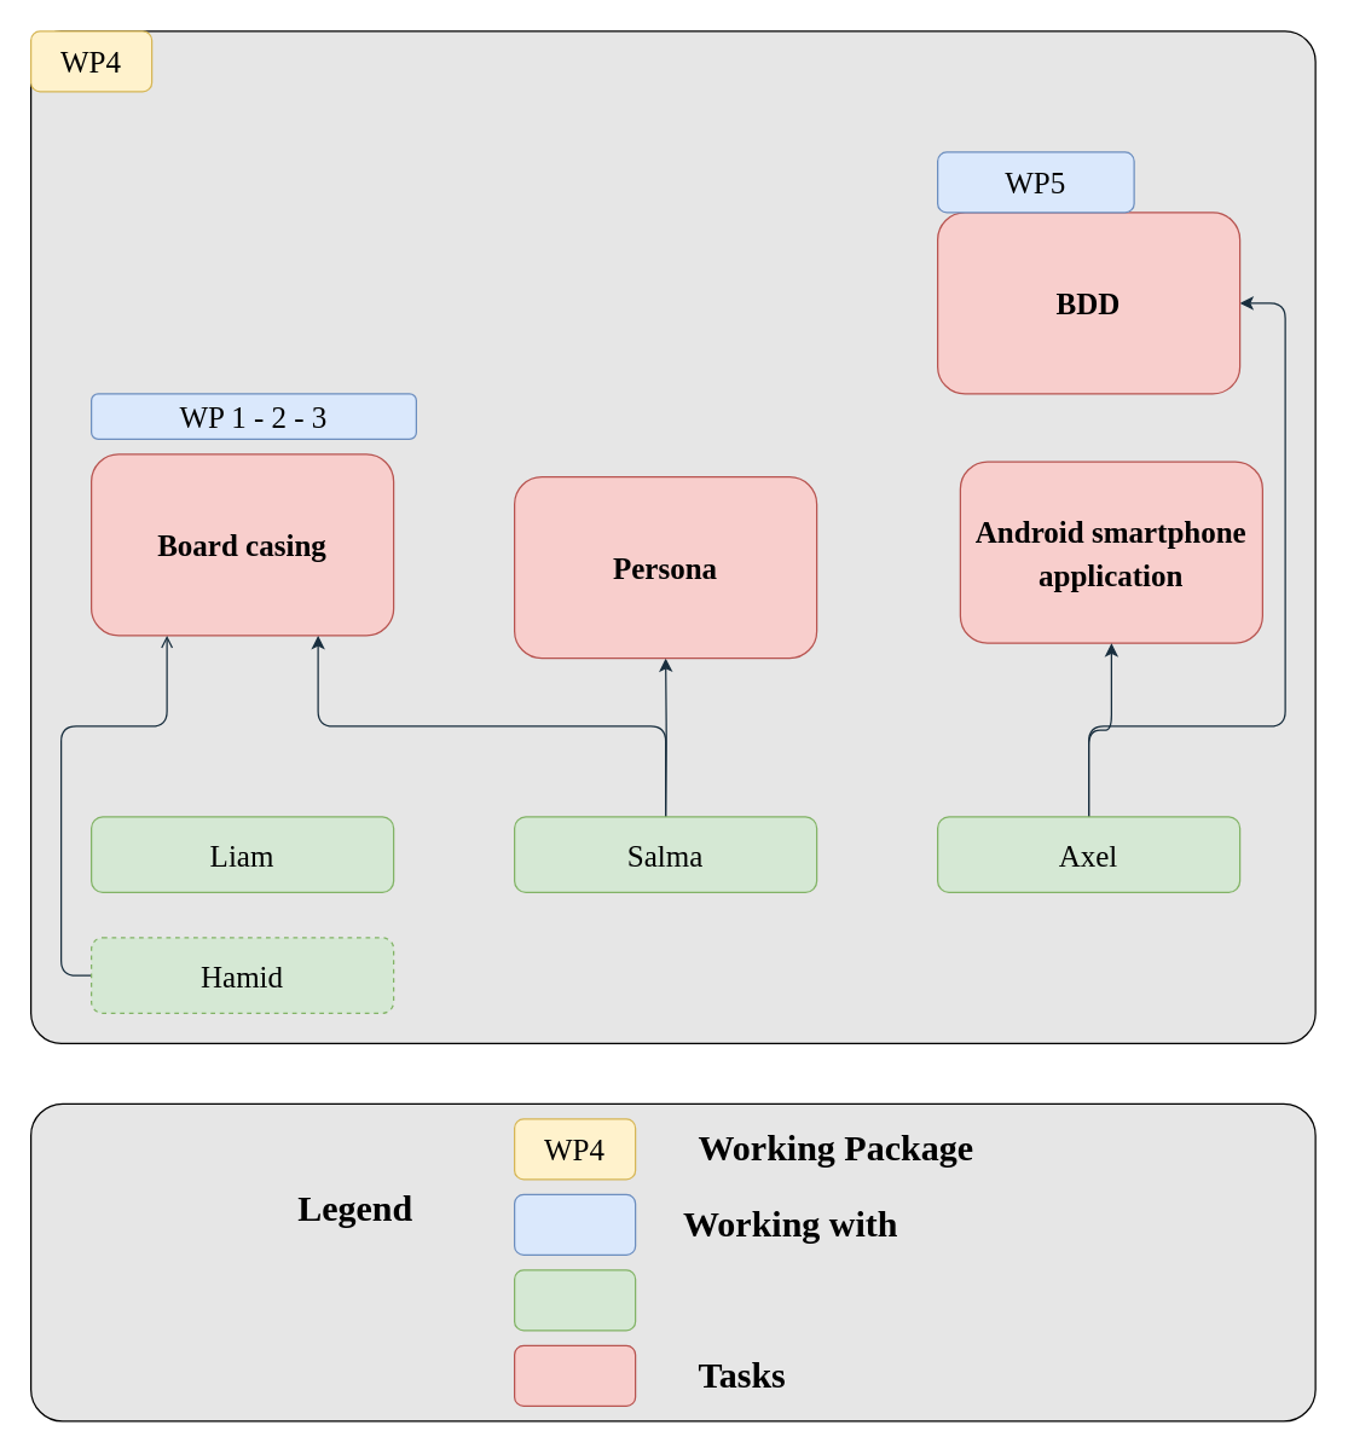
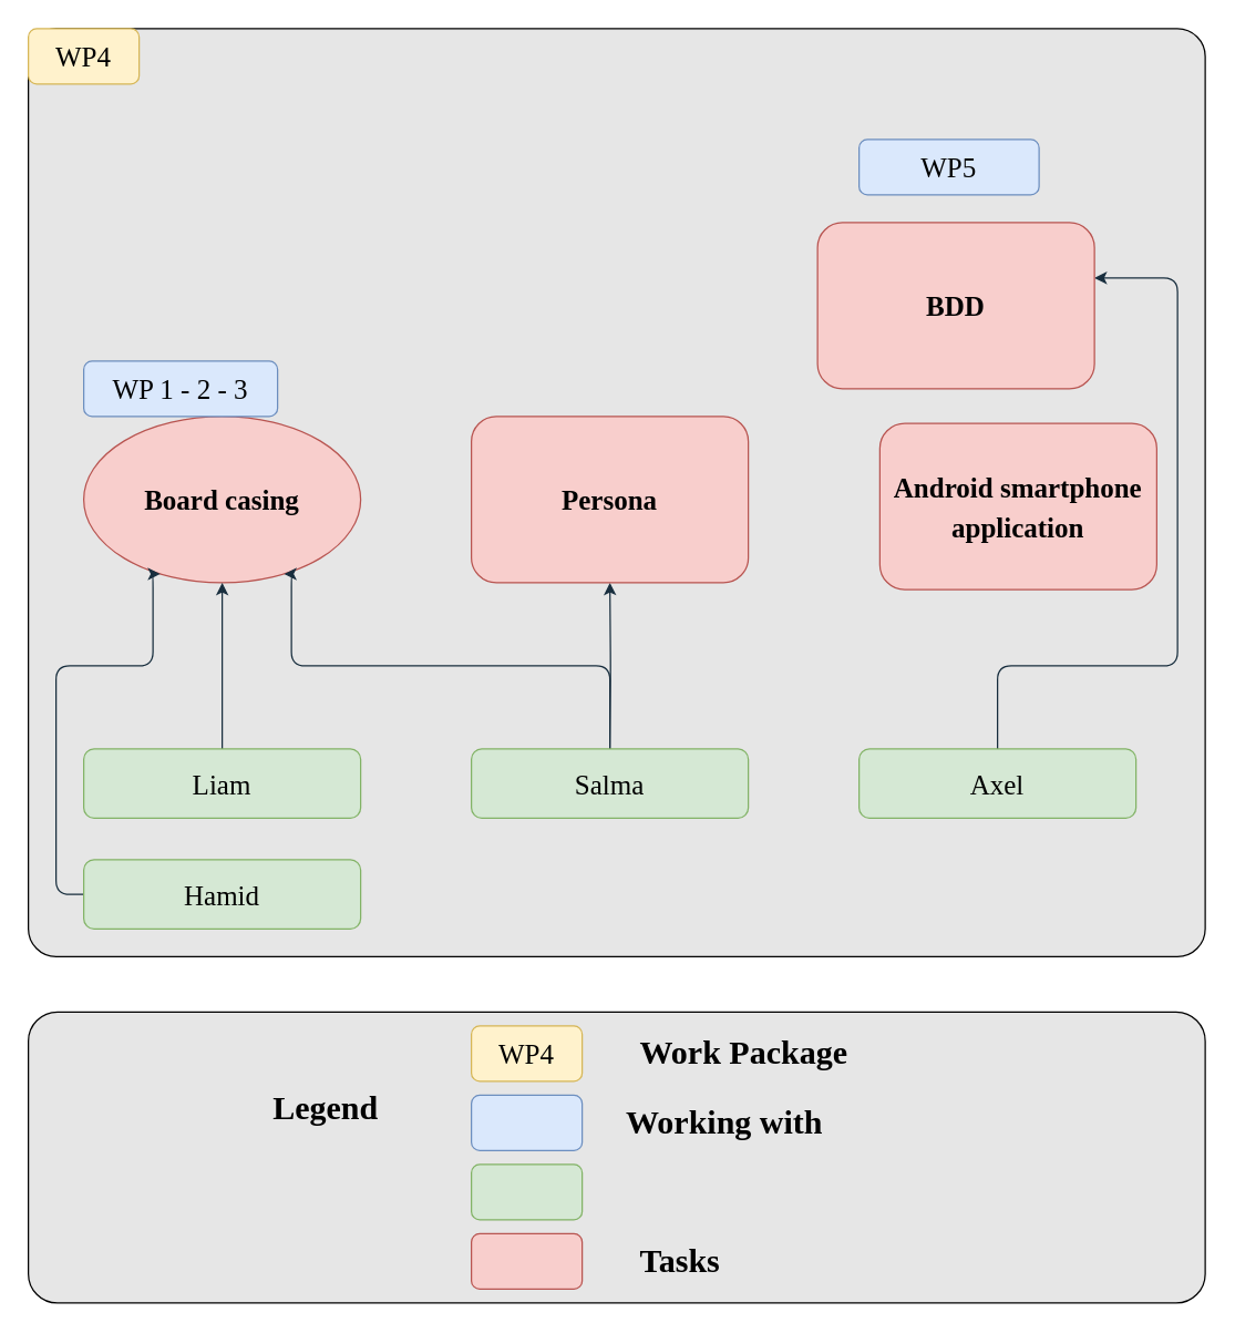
  <mxCell id="0" />
  <mxCell id="1" parent="0" />
  <mxCell id="2" value="" style="rounded=1;whiteSpace=wrap;html=1;shadow=0;fontFamily=Fuzzy Bubles;fontSource=https%3A%2F%2Ffonts.googleapis.com%2Fcss%3Ffamily%3DFuzzy%2BBubles;fillColor=#E6E6E6;gradientColor=none;gradientDirection=south;arcSize=3;glass=0;fillStyle=solid;" parent="1" vertex="1"><mxGeometry width="850" height="670" as="geometry" x="20" y="20" /></mxCell>
  <mxCell id="3" value="&lt;h1&gt;&lt;span style=&quot;text-align: left&quot;&gt;&lt;font style=&quot;font-size: 20px&quot;&gt;Android smartphone application&lt;/font&gt;&lt;/span&gt;&lt;/h1&gt;" style="whiteSpace=wrap;html=1;strokeColor=#b85450;fillColor=#f8cecc;rounded=1;fontFamily=Fuzzy Bubbles;fontSource=https%3A%2F%2Ffonts.googleapis.com%2Fcss%3Ffamily%3DFuzzy%2BBubbles;shadow=0;fillStyle=solid;" parent="1" vertex="1"><mxGeometry x="635" y="305" width="200" height="120" as="geometry" /></mxCell>
- <mxCell id="4" style="edgeStyle=orthogonalEdgeStyle;curved=0;rounded=1;orthogonalLoop=1;jettySize=auto;html=1;entryX=0.5;entryY=1;entryDx=0;entryDy=0;fontColor=#1A1A1A;strokeColor=#182E3E;fontFamily=Fuzzy Bubbles;fontSource=https%3A%2F%2Ffonts.googleapis.com%2Fcss%3Ffamily%3DFuzzy%2BBubbles;shadow=0;" parent="1" source="6" target="3" edge="1"><mxGeometry relative="1" as="geometry" /></mxCell>
  <mxCell id="5" style="edgeStyle=orthogonalEdgeStyle;curved=0;rounded=1;orthogonalLoop=1;jettySize=auto;html=1;fontColor=#1A1A1A;strokeColor=#182E3E;fontFamily=Fuzzy Bubbles;fontSource=https%3A%2F%2Ffonts.googleapis.com%2Fcss%3Ffamily%3DFuzzy%2BBubbles;shadow=0;" parent="1" source="6" target="16" edge="1"><mxGeometry relative="1" as="geometry"><Array as="points"><mxPoint x="720" y="480" /><mxPoint x="850" y="480" /><mxPoint x="850" y="200" /></Array></mxGeometry></mxCell>
  <mxCell id="6" value="&lt;span style=&quot;text-align: left&quot;&gt;&lt;font style=&quot;font-size: 20px&quot;&gt;Axel&lt;/font&gt;&lt;/span&gt;" style="whiteSpace=wrap;html=1;strokeColor=#82b366;fillColor=#d5e8d4;rounded=1;fontFamily=Fuzzy Bubbles;fontSource=https%3A%2F%2Ffonts.googleapis.com%2Fcss%3Ffamily%3DFuzzy%2BBubbles;shadow=0;fillStyle=solid;" parent="1" vertex="1"><mxGeometry x="620" y="540" width="200" height="50" as="geometry" /></mxCell>
- <mxCell id="7" value="&lt;h1&gt;&lt;span style=&quot;text-align: left&quot;&gt;&lt;font style=&quot;font-size: 20px&quot;&gt;Board casing&lt;/font&gt;&lt;/span&gt;&lt;/h1&gt;" style="whiteSpace=wrap;html=1;strokeColor=#b85450;fillColor=#f8cecc;rounded=1;fontFamily=Fuzzy Bubbles;fontSource=https%3A%2F%2Ffonts.googleapis.com%2Fcss%3Ffamily%3DFuzzy%2BBubbles;shadow=0;fillStyle=solid;" parent="1" vertex="1"><mxGeometry x="60" y="300" width="200" height="120" as="geometry" /></mxCell>
+ <mxCell id="7" value="&lt;h1&gt;&lt;span style=&quot;text-align: left&quot;&gt;&lt;font style=&quot;font-size: 20px&quot;&gt;Board casing&lt;/font&gt;&lt;/span&gt;&lt;/h1&gt;" style="ellipse;whiteSpace=wrap;html=1;strokeColor=#b85450;fillColor=#f8cecc;fontFamily=Fuzzy Bubbles;fontSource=https%3A%2F%2Ffonts.googleapis.com%2Fcss%3Ffamily%3DFuzzy%2BBubbles;shadow=0;fillStyle=solid;" parent="1" vertex="1"><mxGeometry x="60" y="300" width="200" height="120" as="geometry" /></mxCell>
  <mxCell id="8" value="&lt;span style=&quot;text-align: left&quot;&gt;&lt;font style=&quot;font-size: 20px&quot;&gt;WP4&lt;/font&gt;&lt;/span&gt;" style="whiteSpace=wrap;html=1;strokeColor=#d6b656;fillColor=#fff2cc;rounded=1;fontFamily=Fuzzy Bubbles;fontSource=https%3A%2F%2Ffonts.googleapis.com%2Fcss%3Ffamily%3DFuzzy%2BBubbles;shadow=0;fillStyle=solid;" parent="1" vertex="1"><mxGeometry width="80" height="40" as="geometry" x="20" y="20" /></mxCell>
+ <mxCell id="9" style="edgeStyle=orthogonalEdgeStyle;curved=0;rounded=1;orthogonalLoop=1;jettySize=auto;html=1;entryX=0.5;entryY=1;entryDx=0;entryDy=0;fontColor=#1A1A1A;strokeColor=#182E3E;fontFamily=Fuzzy Bubbles;fontSource=https%3A%2F%2Ffonts.googleapis.com%2Fcss%3Ffamily%3DFuzzy%2BBubbles;shadow=0;" parent="1" source="10" target="7" edge="1"><mxGeometry relative="1" as="geometry" /></mxCell>
  <mxCell id="10" value="&lt;div style=&quot;text-align: left&quot;&gt;&lt;span style=&quot;font-size: 20px&quot;&gt;Liam&lt;/span&gt;&lt;/div&gt;" style="whiteSpace=wrap;html=1;strokeColor=#82b366;fillColor=#d5e8d4;rounded=1;fontFamily=Fuzzy Bubbles;fontSource=https%3A%2F%2Ffonts.googleapis.com%2Fcss%3Ffamily%3DFuzzy%2BBubbles;shadow=0;fillStyle=solid;" parent="1" vertex="1"><mxGeometry x="60" y="540" width="200" height="50" as="geometry" /></mxCell>
  <mxCell id="11" style="edgeStyle=orthogonalEdgeStyle;curved=0;rounded=1;orthogonalLoop=1;jettySize=auto;html=1;entryX=0.5;entryY=1;entryDx=0;entryDy=0;fontColor=#1A1A1A;strokeColor=#182E3E;fontFamily=Fuzzy Bubbles;fontSource=https%3A%2F%2Ffonts.googleapis.com%2Fcss%3Ffamily%3DFuzzy%2BBubbles;shadow=0;" parent="1" target="13" edge="1"><mxGeometry relative="1" as="geometry"><mxPoint x="440" y="540" as="sourcePoint" /></mxGeometry></mxCell>
  <mxCell id="12" style="edgeStyle=orthogonalEdgeStyle;curved=0;rounded=1;orthogonalLoop=1;jettySize=auto;html=1;entryX=0.75;entryY=1;entryDx=0;entryDy=0;fontColor=#1A1A1A;strokeColor=#182E3E;fontFamily=Fuzzy Bubbles;fontSource=https%3A%2F%2Ffonts.googleapis.com%2Fcss%3Ffamily%3DFuzzy%2BBubbles;shadow=0;" parent="1" target="7" edge="1"><mxGeometry relative="1" as="geometry"><Array as="points"><mxPoint x="440" y="480" /><mxPoint x="210" y="480" /></Array><mxPoint x="440" y="540" as="sourcePoint" /></mxGeometry></mxCell>
- <mxCell id="13" value="&lt;h1&gt;&lt;span style=&quot;text-align: left&quot;&gt;&lt;font style=&quot;font-size: 20px&quot;&gt;Persona&lt;/font&gt;&lt;/span&gt;&lt;/h1&gt;" style="whiteSpace=wrap;html=1;strokeColor=#b85450;fillColor=#f8cecc;rounded=1;fontFamily=Fuzzy Bubbles;fontSource=https%3A%2F%2Ffonts.googleapis.com%2Fcss%3Ffamily%3DFuzzy%2BBubbles;shadow=0;fillStyle=solid;" parent="1" vertex="1"><mxGeometry x="340" y="315" width="200" height="120" as="geometry" /></mxCell>
- <mxCell id="14" style="edgeStyle=orthogonalEdgeStyle;curved=0;rounded=1;orthogonalLoop=1;jettySize=auto;html=1;entryX=0.25;entryY=1;entryDx=0;entryDy=0;fontColor=#1A1A1A;strokeColor=#182E3E;fontFamily=Fuzzy Bubbles;fontSource=https%3A%2F%2Ffonts.googleapis.com%2Fcss%3Ffamily%3DFuzzy%2BBubbles;shadow=0;endArrow=open;" parent="1" source="15" target="7" edge="1"><mxGeometry relative="1" as="geometry"><Array as="points"><mxPoint x="40" y="645" /><mxPoint x="40" y="480" /><mxPoint x="110" y="480" /></Array></mxGeometry></mxCell>
- <mxCell id="15" value="&lt;div style=&quot;text-align: left&quot;&gt;&lt;span style=&quot;font-size: 20px&quot;&gt;Hamid&lt;/span&gt;&lt;/div&gt;" style="whiteSpace=wrap;html=1;strokeColor=#82b366;fillColor=#d5e8d4;rounded=1;fontFamily=Fuzzy Bubbles;fontSource=https%3A%2F%2Ffonts.googleapis.com%2Fcss%3Ffamily%3DFuzzy%2BBubbles;shadow=0;fillStyle=solid;dashed=1;" parent="1" vertex="1"><mxGeometry x="60" y="620" width="200" height="50" as="geometry" /></mxCell>
- <mxCell id="16" value="&lt;h1&gt;&lt;span style=&quot;text-align: left&quot;&gt;&lt;font style=&quot;font-size: 20px&quot;&gt;BDD&lt;/font&gt;&lt;/span&gt;&lt;/h1&gt;" style="whiteSpace=wrap;html=1;strokeColor=#b85450;fillColor=#f8cecc;rounded=1;fontFamily=Fuzzy Bubbles;fontSource=https%3A%2F%2Ffonts.googleapis.com%2Fcss%3Ffamily%3DFuzzy%2BBubbles;shadow=0;fillStyle=solid;glass=0;" parent="1" vertex="1"><mxGeometry x="620" y="140" width="200" height="120" as="geometry" /></mxCell>
- <mxCell id="17" value="&lt;span style=&quot;text-align: left&quot;&gt;&lt;font style=&quot;font-size: 20px&quot;&gt;WP 1 - 2 - 3&lt;/font&gt;&lt;/span&gt;" style="whiteSpace=wrap;html=1;strokeColor=#6c8ebf;fillColor=#dae8fc;rounded=1;fontFamily=Fuzzy Bubbles;fontSource=https%3A%2F%2Ffonts.googleapis.com%2Fcss%3Ffamily%3DFuzzy%2BBubbles;shadow=0;fillStyle=solid;" parent="1" vertex="1"><mxGeometry x="60" y="260" width="215" height="30" as="geometry" /></mxCell>
+ <mxCell id="13" value="&lt;h1&gt;&lt;span style=&quot;text-align: left&quot;&gt;&lt;font style=&quot;font-size: 20px&quot;&gt;Persona&lt;/font&gt;&lt;/span&gt;&lt;/h1&gt;" style="whiteSpace=wrap;html=1;strokeColor=#b85450;fillColor=#f8cecc;rounded=1;fontFamily=Fuzzy Bubbles;fontSource=https%3A%2F%2Ffonts.googleapis.com%2Fcss%3Ffamily%3DFuzzy%2BBubbles;shadow=0;fillStyle=solid;" parent="1" vertex="1"><mxGeometry x="340" y="300" width="200" height="120" as="geometry" /></mxCell>
+ <mxCell id="14" style="edgeStyle=orthogonalEdgeStyle;curved=0;rounded=1;orthogonalLoop=1;jettySize=auto;html=1;entryX=0.25;entryY=1;entryDx=0;entryDy=0;fontColor=#1A1A1A;strokeColor=#182E3E;fontFamily=Fuzzy Bubbles;fontSource=https%3A%2F%2Ffonts.googleapis.com%2Fcss%3Ffamily%3DFuzzy%2BBubbles;shadow=0;" parent="1" source="15" target="7" edge="1"><mxGeometry relative="1" as="geometry"><Array as="points"><mxPoint x="40" y="645" /><mxPoint x="40" y="480" /><mxPoint x="110" y="480" /></Array></mxGeometry></mxCell>
+ <mxCell id="15" value="&lt;div style=&quot;text-align: left&quot;&gt;&lt;span style=&quot;font-size: 20px&quot;&gt;Hamid&lt;/span&gt;&lt;/div&gt;" style="whiteSpace=wrap;html=1;strokeColor=#82b366;fillColor=#d5e8d4;rounded=1;fontFamily=Fuzzy Bubbles;fontSource=https%3A%2F%2Ffonts.googleapis.com%2Fcss%3Ffamily%3DFuzzy%2BBubbles;shadow=0;fillStyle=solid;" parent="1" vertex="1"><mxGeometry x="60" y="620" width="200" height="50" as="geometry" /></mxCell>
+ <mxCell id="16" value="&lt;h1&gt;&lt;span style=&quot;text-align: left&quot;&gt;&lt;font style=&quot;font-size: 20px&quot;&gt;BDD&lt;/font&gt;&lt;/span&gt;&lt;/h1&gt;" style="whiteSpace=wrap;html=1;strokeColor=#b85450;fillColor=#f8cecc;rounded=1;fontFamily=Fuzzy Bubbles;fontSource=https%3A%2F%2Ffonts.googleapis.com%2Fcss%3Ffamily%3DFuzzy%2BBubbles;shadow=0;fillStyle=solid;glass=0;" parent="1" vertex="1"><mxGeometry x="590" y="160" width="200" height="120" as="geometry" /></mxCell>
+ <mxCell id="17" value="&lt;span style=&quot;text-align: left&quot;&gt;&lt;font style=&quot;font-size: 20px&quot;&gt;WP 1 - 2 - 3&lt;/font&gt;&lt;/span&gt;" style="whiteSpace=wrap;html=1;strokeColor=#6c8ebf;fillColor=#dae8fc;rounded=1;fontFamily=Fuzzy Bubbles;fontSource=https%3A%2F%2Ffonts.googleapis.com%2Fcss%3Ffamily%3DFuzzy%2BBubbles;shadow=0;fillStyle=solid;" parent="1" vertex="1"><mxGeometry x="60" y="260" width="140" height="40" as="geometry" /></mxCell>
  <mxCell id="18" value="&lt;span style=&quot;text-align: left&quot;&gt;&lt;font style=&quot;font-size: 20px&quot;&gt;WP5&lt;/font&gt;&lt;/span&gt;" style="whiteSpace=wrap;html=1;strokeColor=#6c8ebf;fillColor=#dae8fc;rounded=1;fontFamily=Fuzzy Bubbles;fontSource=https%3A%2F%2Ffonts.googleapis.com%2Fcss%3Ffamily%3DFuzzy%2BBubbles;shadow=0;fillStyle=solid;" parent="1" vertex="1"><mxGeometry x="620" y="100" width="130" height="40" as="geometry" /></mxCell>
  <mxCell id="19" value="" style="rounded=1;whiteSpace=wrap;html=1;shadow=0;fontFamily=Fuzzy Bubles;fontSource=https%3A%2F%2Ffonts.googleapis.com%2Fcss%3Ffamily%3DFuzzy%2BBubles;fillColor=#E6E6E6;gradientColor=none;gradientDirection=south;arcSize=10;glass=0;fillStyle=solid;" parent="1" vertex="1"><mxGeometry y="730" width="850" height="210" as="geometry" x="20" /></mxCell>
  <mxCell id="20" value="&lt;h1&gt;&lt;br&gt;&lt;/h1&gt;" style="text;html=1;align=center;verticalAlign=middle;resizable=0;points=[];autosize=1;strokeColor=none;fillColor=none;fontFamily=Fuzzy Bubles;" parent="1" vertex="1"><mxGeometry x="140" y="775" width="20" height="50" as="geometry" /></mxCell>
  <mxCell id="21" value="&lt;h1&gt;&lt;font face=&quot;Fuzzy Bubbles&quot; data-font-src=&quot;https://fonts.googleapis.com/css?family=Fuzzy+Bubbles&quot;&gt;Legend&lt;/font&gt;&lt;/h1&gt;" style="text;html=1;strokeColor=none;fillColor=none;align=center;verticalAlign=middle;whiteSpace=wrap;rounded=0;shadow=0;glass=0;fontFamily=Fuzzy Bubles;fontSource=https%3A%2F%2Ffonts.googleapis.com%2Fcss%3Ffamily%3DFuzzy%2BBubles;" parent="1" vertex="1"><mxGeometry x="180" y="780" width="110" height="40" as="geometry" /></mxCell>
  <mxCell id="22" value="" style="whiteSpace=wrap;html=1;strokeColor=#6c8ebf;fillColor=#dae8fc;rounded=1;fontFamily=Fuzzy Bubbles;fontSource=https%3A%2F%2Ffonts.googleapis.com%2Fcss%3Ffamily%3DFuzzy%2BBubbles;shadow=0;fillStyle=solid;" parent="1" vertex="1"><mxGeometry x="340" y="790" width="80" height="40" as="geometry" /></mxCell>
  <mxCell id="23" value="&lt;h1&gt;&lt;font face=&quot;Fuzzy Bubbles&quot; data-font-src=&quot;https://fonts.googleapis.com/css?family=Fuzzy+Bubbles&quot;&gt;Working with&lt;/font&gt;&lt;/h1&gt;" style="text;html=1;strokeColor=none;fillColor=none;align=left;verticalAlign=middle;whiteSpace=wrap;rounded=0;shadow=0;glass=0;fontFamily=Fuzzy Bubles;fontSource=https%3A%2F%2Ffonts.googleapis.com%2Fcss%3Ffamily%3DFuzzy%2BBubles;" parent="1" vertex="1"><mxGeometry x="450" y="790" width="200" height="40" as="geometry" /></mxCell>
  <mxCell id="24" value="&lt;div style=&quot;text-align: left&quot;&gt;&lt;span style=&quot;font-size: 20px&quot;&gt;Salma&lt;/span&gt;&lt;/div&gt;" style="whiteSpace=wrap;html=1;strokeColor=#82b366;fillColor=#d5e8d4;rounded=1;fontFamily=Fuzzy Bubbles;fontSource=https%3A%2F%2Ffonts.googleapis.com%2Fcss%3Ffamily%3DFuzzy%2BBubbles;shadow=0;fillStyle=solid;" parent="1" vertex="1"><mxGeometry x="340" y="540" width="200" height="50" as="geometry" /></mxCell>
  <mxCell id="25" value="&lt;div style=&quot;text-align: left&quot;&gt;&lt;br&gt;&lt;/div&gt;" style="whiteSpace=wrap;html=1;strokeColor=#82b366;fillColor=#d5e8d4;rounded=1;fontFamily=Fuzzy Bubbles;fontSource=https%3A%2F%2Ffonts.googleapis.com%2Fcss%3Ffamily%3DFuzzy%2BBubbles;shadow=0;fillStyle=solid;" parent="1" vertex="1"><mxGeometry x="340" y="840" width="80" height="40" as="geometry" /></mxCell>
  <mxCell id="26" value="&lt;span style=&quot;text-align: left&quot;&gt;&lt;font style=&quot;font-size: 20px&quot;&gt;WP4&lt;/font&gt;&lt;/span&gt;" style="whiteSpace=wrap;html=1;strokeColor=#d6b656;fillColor=#fff2cc;rounded=1;fontFamily=Fuzzy Bubbles;fontSource=https%3A%2F%2Ffonts.googleapis.com%2Fcss%3Ffamily%3DFuzzy%2BBubbles;shadow=0;fillStyle=solid;" parent="1" vertex="1"><mxGeometry x="340" y="740" width="80" height="40" as="geometry" /></mxCell>
- <mxCell id="27" value="&lt;h1&gt;&lt;font face=&quot;Fuzzy Bubbles&quot; data-font-src=&quot;https://fonts.googleapis.com/css?family=Fuzzy+Bubbles&quot;&gt;Working Package&lt;/font&gt;&lt;/h1&gt;" style="text;html=1;strokeColor=none;fillColor=none;align=left;verticalAlign=middle;whiteSpace=wrap;rounded=0;shadow=0;glass=0;fontFamily=Fuzzy Bubles;fontSource=https%3A%2F%2Ffonts.googleapis.com%2Fcss%3Ffamily%3DFuzzy%2BBubles;" parent="1" vertex="1"><mxGeometry x="460" y="740" width="200" height="40" as="geometry" /></mxCell>
+ <mxCell id="27" value="&lt;h1&gt;&lt;font face=&quot;Fuzzy Bubbles&quot; data-font-src=&quot;https://fonts.googleapis.com/css?family=Fuzzy+Bubbles&quot;&gt;Work Package&lt;/font&gt;&lt;/h1&gt;" style="text;html=1;strokeColor=none;fillColor=none;align=left;verticalAlign=middle;whiteSpace=wrap;rounded=0;shadow=0;glass=0;fontFamily=Fuzzy Bubles;fontSource=https%3A%2F%2Ffonts.googleapis.com%2Fcss%3Ffamily%3DFuzzy%2BBubles;" parent="1" vertex="1"><mxGeometry x="460" y="740" width="200" height="40" as="geometry" /></mxCell>
  <mxCell id="28" value="&lt;h1&gt;&lt;font face=&quot;Fuzzy Bubbles&quot; data-font-src=&quot;https://fonts.googleapis.com/css?family=Fuzzy+Bubbles&quot;&gt;Tasks&lt;/font&gt;&lt;/h1&gt;" style="text;html=1;strokeColor=none;fillColor=none;align=left;verticalAlign=middle;whiteSpace=wrap;rounded=0;shadow=0;glass=0;fontFamily=Fuzzy Bubles;fontSource=https%3A%2F%2Ffonts.googleapis.com%2Fcss%3Ffamily%3DFuzzy%2BBubles;" parent="1" vertex="1"><mxGeometry x="460" y="890" width="200" height="40" as="geometry" /></mxCell>
  <mxCell id="29" value="&lt;h1&gt;&lt;br&gt;&lt;/h1&gt;" style="whiteSpace=wrap;html=1;strokeColor=#b85450;fillColor=#f8cecc;rounded=1;fontFamily=Fuzzy Bubbles;fontSource=https%3A%2F%2Ffonts.googleapis.com%2Fcss%3Ffamily%3DFuzzy%2BBubbles;shadow=0;fillStyle=solid;" parent="1" vertex="1"><mxGeometry x="340" y="890" width="80" height="40" as="geometry" /></mxCell>
